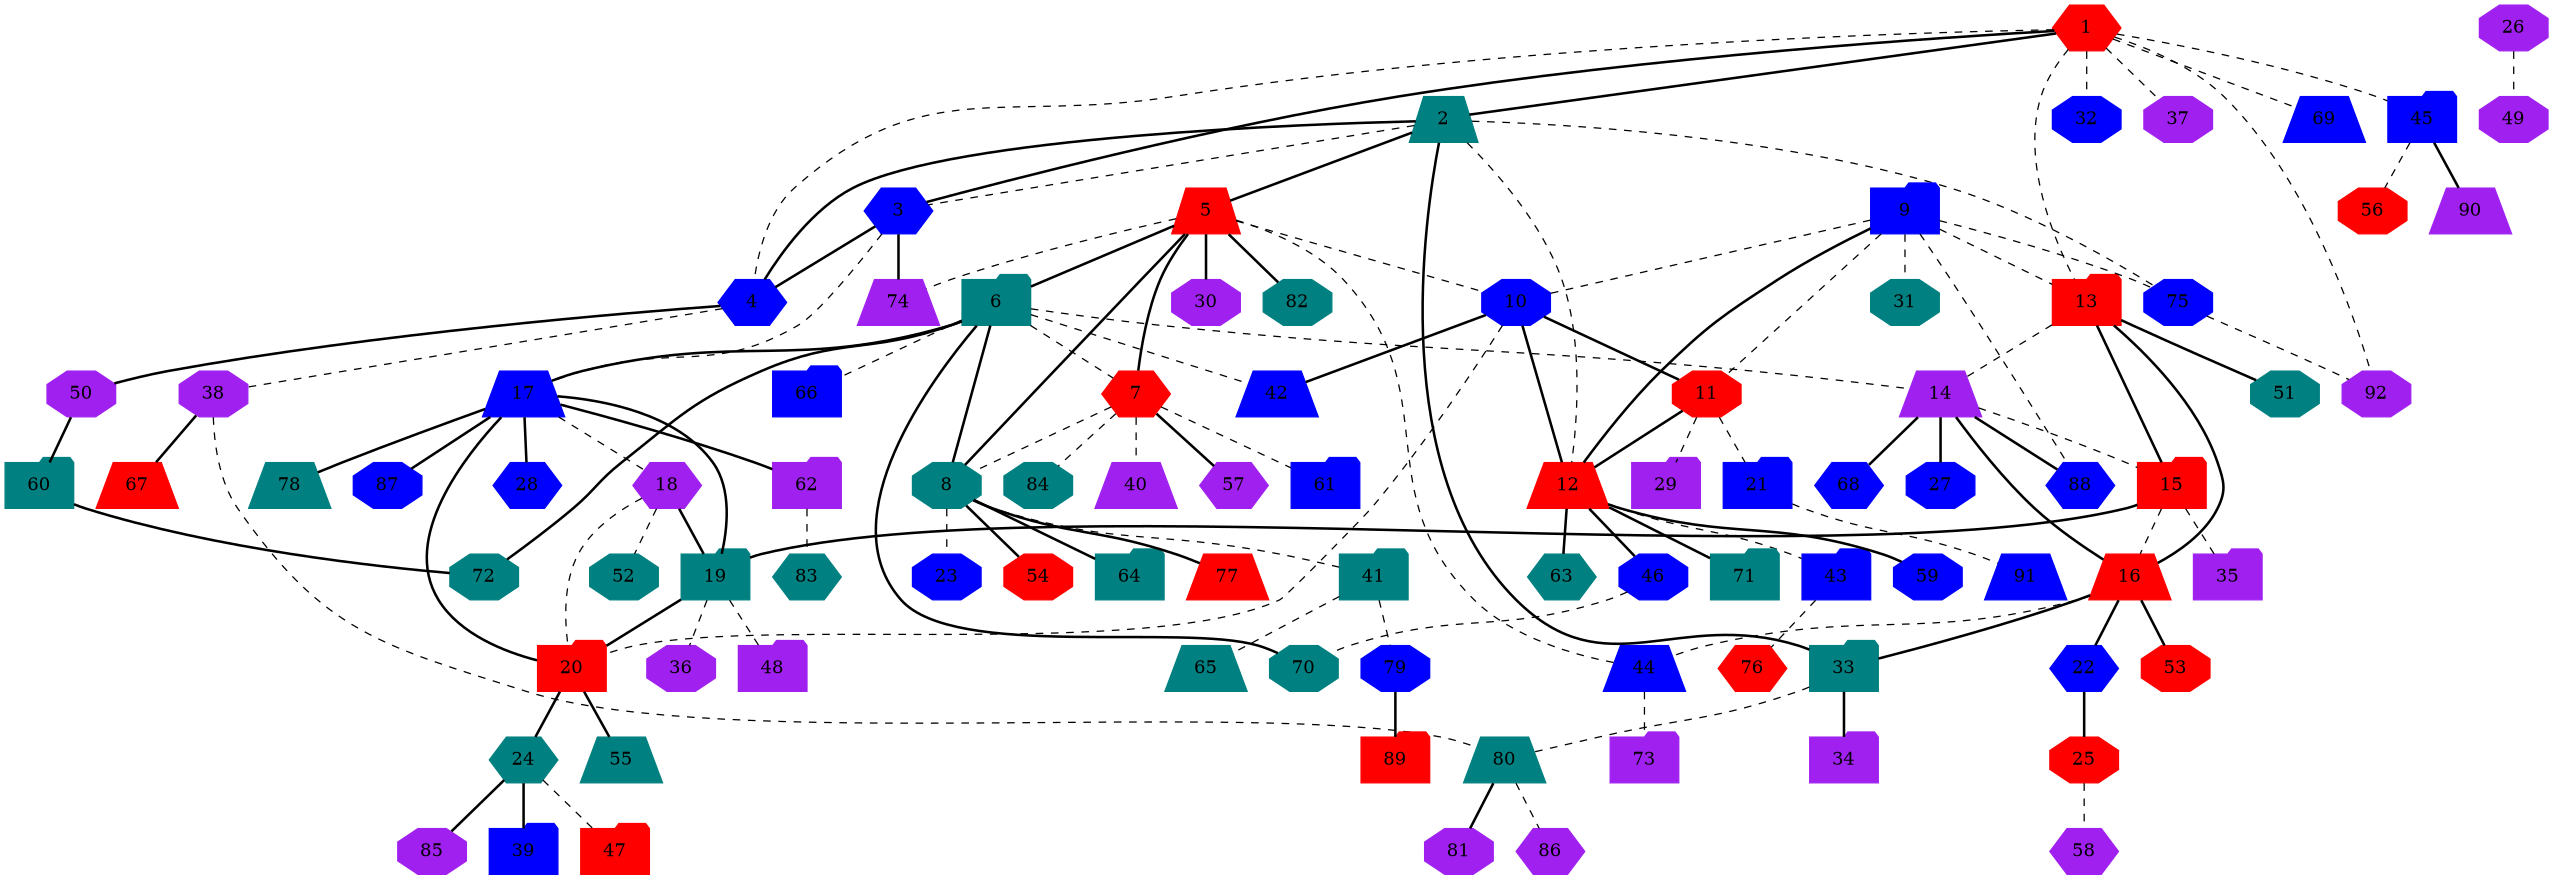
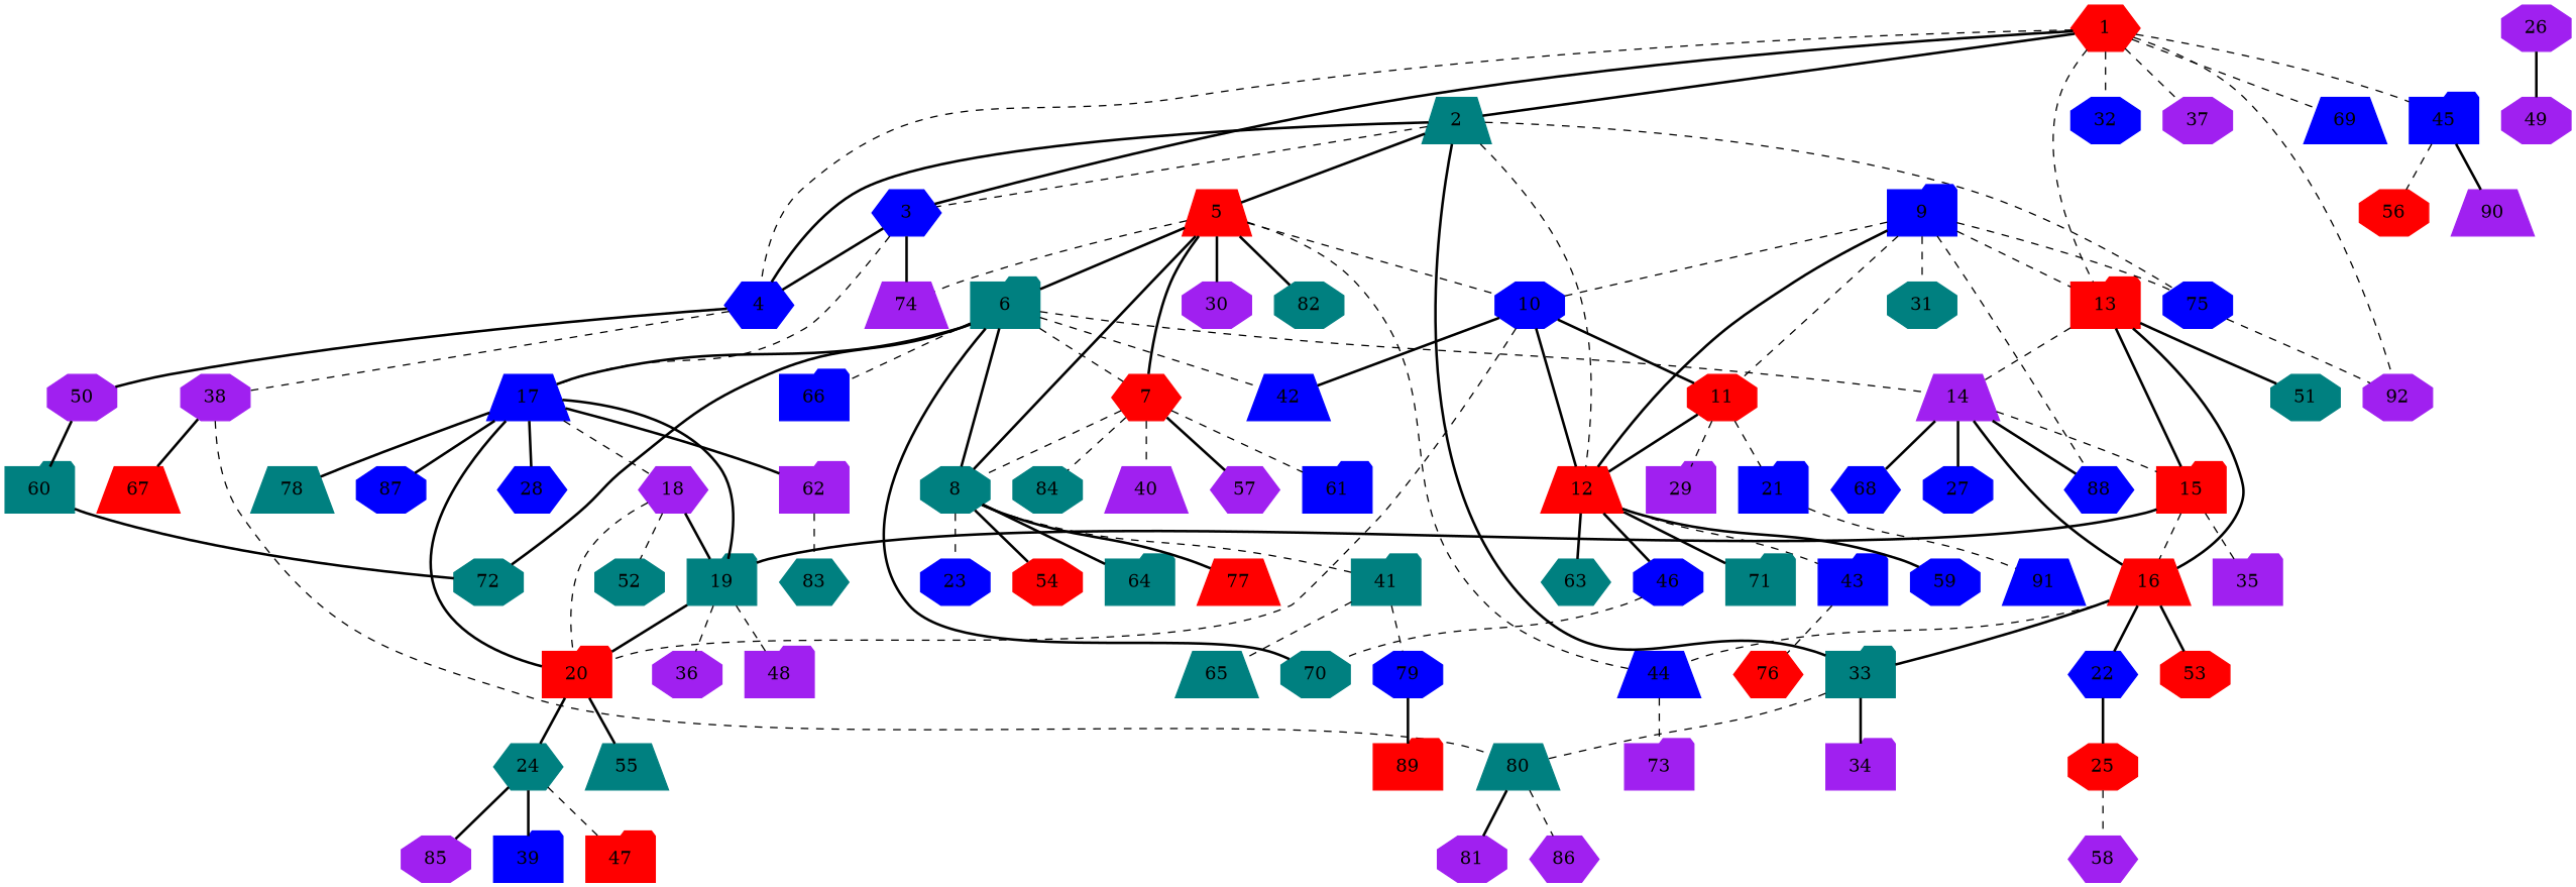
  graph {
    node [color=blue shape=octagon style=filled]
    edge [style=bold]
    1 [color=red shape=hexagon]
    2 [color=teal shape=trapezium]
    3 [shape=hexagon]
    4 [shape=hexagon]
    13 [color=red shape=folder]
    32
    37 [color=purple]
    45 [shape=folder]
    69 [shape=trapezium]
    92 [color=purple]
    5 [color=red shape=trapezium]
    12 [color=red shape=trapezium]
    33 [color=teal shape=folder]
    75
    17 [shape=trapezium]
    74 [color=purple shape=trapezium]
    38 [color=purple]
    50 [color=purple]
    14 [color=purple shape=trapezium]
    15 [color=red shape=folder]
    16 [color=red shape=trapezium]
    51 [color=teal]
    56 [color=red]
    90 [color=purple shape=trapezium]
    6 [color=teal shape=folder]
    7 [color=red shape=hexagon]
    8 [color=teal]
    10
    30 [color=purple]
    44 [shape=trapezium]
    82 [color=teal]
    43 [shape=folder]
    46
    59
    63 [color=teal shape=hexagon]
    71 [color=teal shape=folder]
    34 [color=purple shape=folder]
    80 [color=teal shape=trapezium]
    20 [color=red shape=folder]
    19 [color=teal shape=folder]
    18 [color=purple shape=hexagon]
    28 [shape=hexagon]
    62 [color=purple shape=folder]
    78 [color=teal shape=trapezium]
    87
    67 [color=red shape=trapezium]
    60 [color=teal shape=folder]
    42 [shape=trapezium]
    66 [shape=folder]
    70 [color=teal]
    72 [color=teal]
    40 [color=purple shape=trapezium]
    57 [color=purple shape=hexagon]
    61 [shape=folder]
    84 [color=teal]
    23
    41 [color=teal shape=folder]
    54 [color=red]
    64 [color=teal shape=folder]
    77 [color=red shape=trapezium]
    11 [color=red]
    73 [color=purple shape=folder]
    88 [shape=hexagon]
    27
    68 [shape=hexagon]
    65 [color=teal shape=trapezium]
    79
    9 [shape=folder]
    31 [color=teal]
    21 [shape=folder]
    29 [color=purple shape=folder]
    24 [color=teal shape=hexagon]
    55 [color=teal shape=trapezium]
    91 [shape=trapezium]
    76 [color=red shape=hexagon]
    35 [color=purple shape=folder]
    22 [shape=hexagon]
    53 [color=red]
    36 [color=purple]
    48 [color=purple shape=folder]
    25 [color=red]
    52 [color=teal]
    83 [color=teal shape=hexagon]
    26 [color=purple]
    49 [color=purple]
    39 [shape=folder]
    47 [color=red shape=folder]
    85 [color=purple]
    58 [color=purple shape=hexagon]
    81 [color=purple]
    86 [color=purple shape=hexagon]
    89 [color=red shape=folder]
    1 -- 2
    1 -- 3
    1 -- 4 [style=dashed]
    1 -- 13 [style=dashed]
    1 -- 32 [style=dashed]
    1 -- 37 [style=dashed]
    1 -- 45 [style=dashed]
    1 -- 69 [style=dashed]
    1 -- 92 [style=dashed]
    2 -- 3 [style=dashed]
    2 -- 4
    2 -- 5
    2 -- 12 [style=dashed]
    2 -- 33
    2 -- 75 [style=dashed]
    3 -- 4
    3 -- 17 [style=dashed]
    3 -- 74
    4 -- 38 [style=dashed]
    4 -- 50
    13 -- 14 [style=dashed]
    13 -- 15
    13 -- 16
    13 -- 51
    45 -- 56 [style=dashed]
    45 -- 90
    5 -- 74 [style=dashed]
    5 -- 6
    5 -- 7
    5 -- 8
    5 -- 10 [style=dashed]
    5 -- 30
    5 -- 44 [style=dashed]
    5 -- 82
    12 -- 43 [style=dashed]
    12 -- 46
    12 -- 59
    12 -- 63
    12 -- 71
    33 -- 34
    33 -- 80 [style=dashed]
    75 -- 92 [style=dashed]
    17 -- 20
    17 -- 19
    17 -- 18 [style=dashed]
    17 -- 28
    17 -- 62
    17 -- 78
    17 -- 87
    38 -- 80 [style=dashed]
    38 -- 67
    50 -- 60
    14 -- 15 [style=dashed]
    14 -- 16
    14 -- 88
    14 -- 27
    14 -- 68
    15 -- 16 [style=dashed]
    15 -- 19
    15 -- 35 [style=dashed]
    16 -- 33
    16 -- 44 [style=dashed]
    16 -- 22
    16 -- 53
    6 -- 17
    6 -- 14 [style=dashed]
    6 -- 7 [style=dashed]
    6 -- 8
    6 -- 42 [style=dashed]
    6 -- 66 [style=dashed]
    6 -- 70
    6 -- 72
    7 -- 8 [style=dashed]
    7 -- 40 [style=dashed]
    7 -- 57
    7 -- 61 [style=dashed]
    7 -- 84 [style=dashed]
    8 -- 23 [style=dashed]
    8 -- 41 [style=dashed]
    8 -- 54
    8 -- 64
    8 -- 77
    10 -- 12
    10 -- 20 [style=dashed]
    10 -- 42
    10 -- 11
    44 -- 73 [style=dashed]
    43 -- 76 [style=dashed]
    46 -- 70 [style=dashed]
    80 -- 81
    80 -- 86 [style=dashed]
    20 -- 24
    20 -- 55
    19 -- 20
    19 -- 36 [style=dashed]
    19 -- 48 [style=dashed]
    18 -- 20 [style=dashed]
    18 -- 19
    18 -- 52 [style=dashed]
    62 -- 83 [style=dashed]
    60 -- 72
    41 -- 65 [style=dashed]
    41 -- 79 [style=dashed]
    11 -- 12
    11 -- 21 [style=dashed]
    11 -- 29 [style=dashed]
    79 -- 89
    9 -- 13 [style=dashed]
    9 -- 12
    9 -- 75 [style=dashed]
    9 -- 10 [style=dashed]
    9 -- 11 [style=dashed]
    9 -- 88 [style=dashed]
    9 -- 31 [style=dashed]
    21 -- 91 [style=dashed]
    24 -- 39
    24 -- 47 [style=dashed]
    24 -- 85
    22 -- 25
    25 -- 58 [style=dashed]
-   26 -- 49 [style=dashed]
+   26 -- 49
  }
